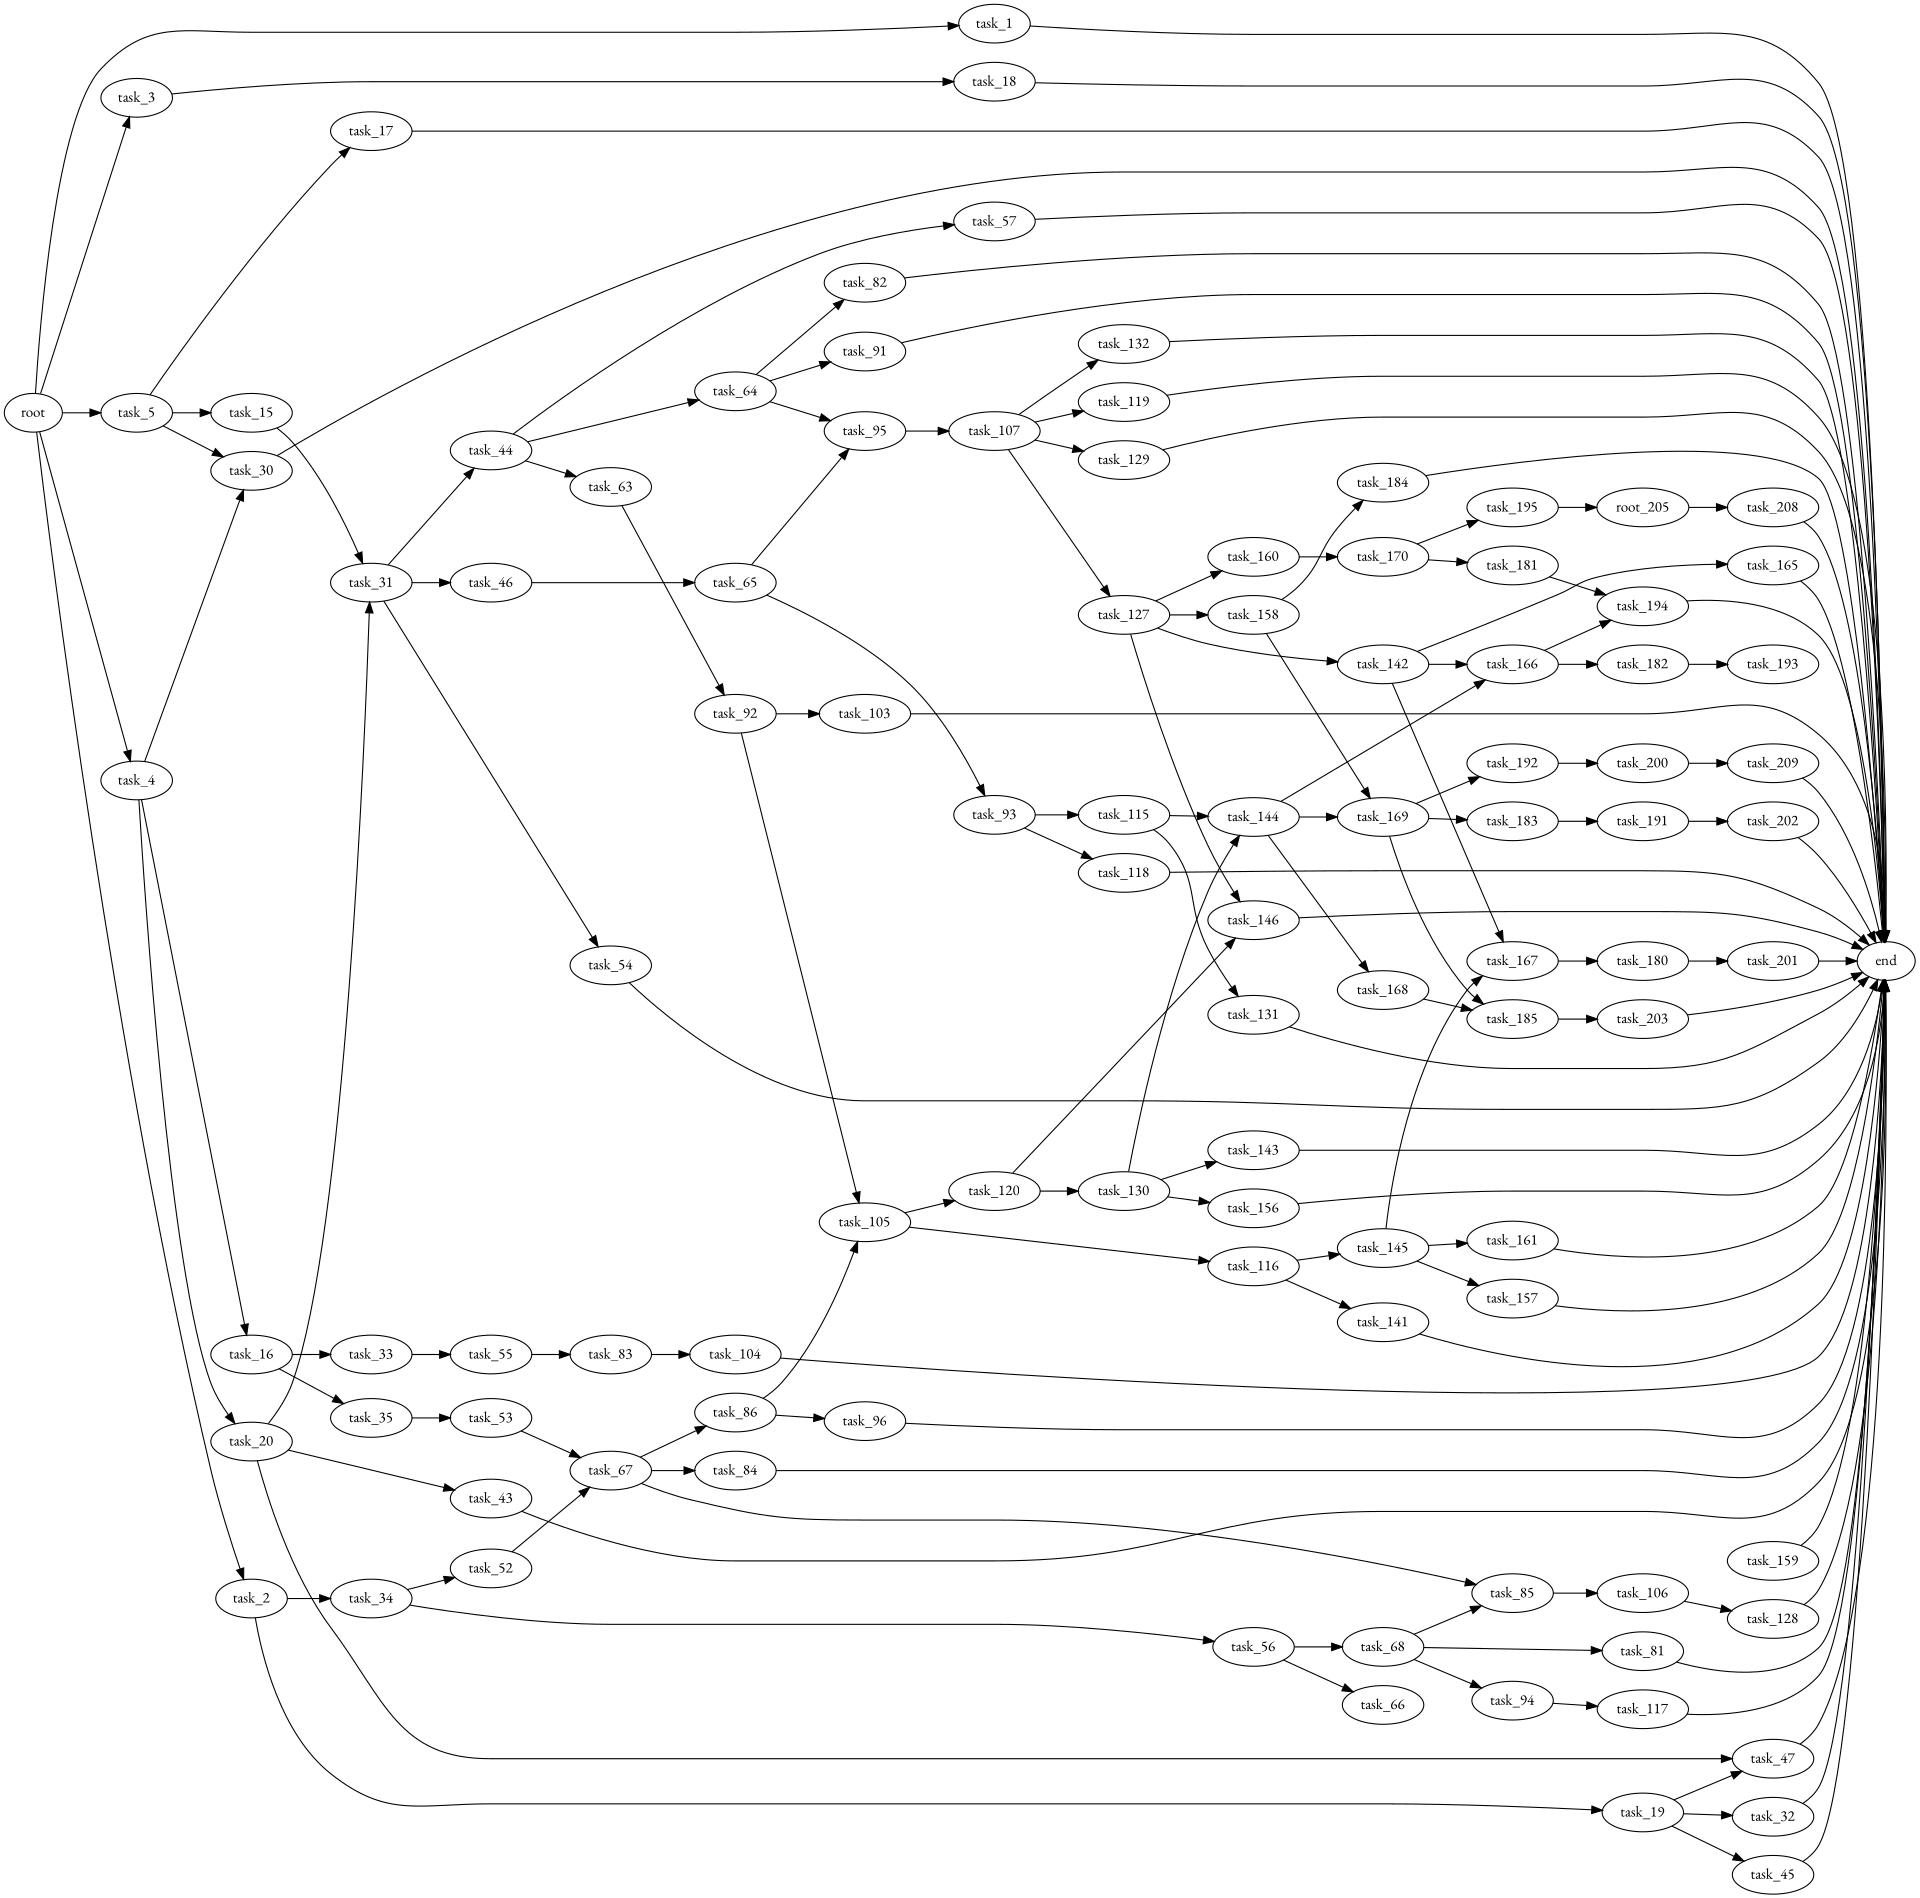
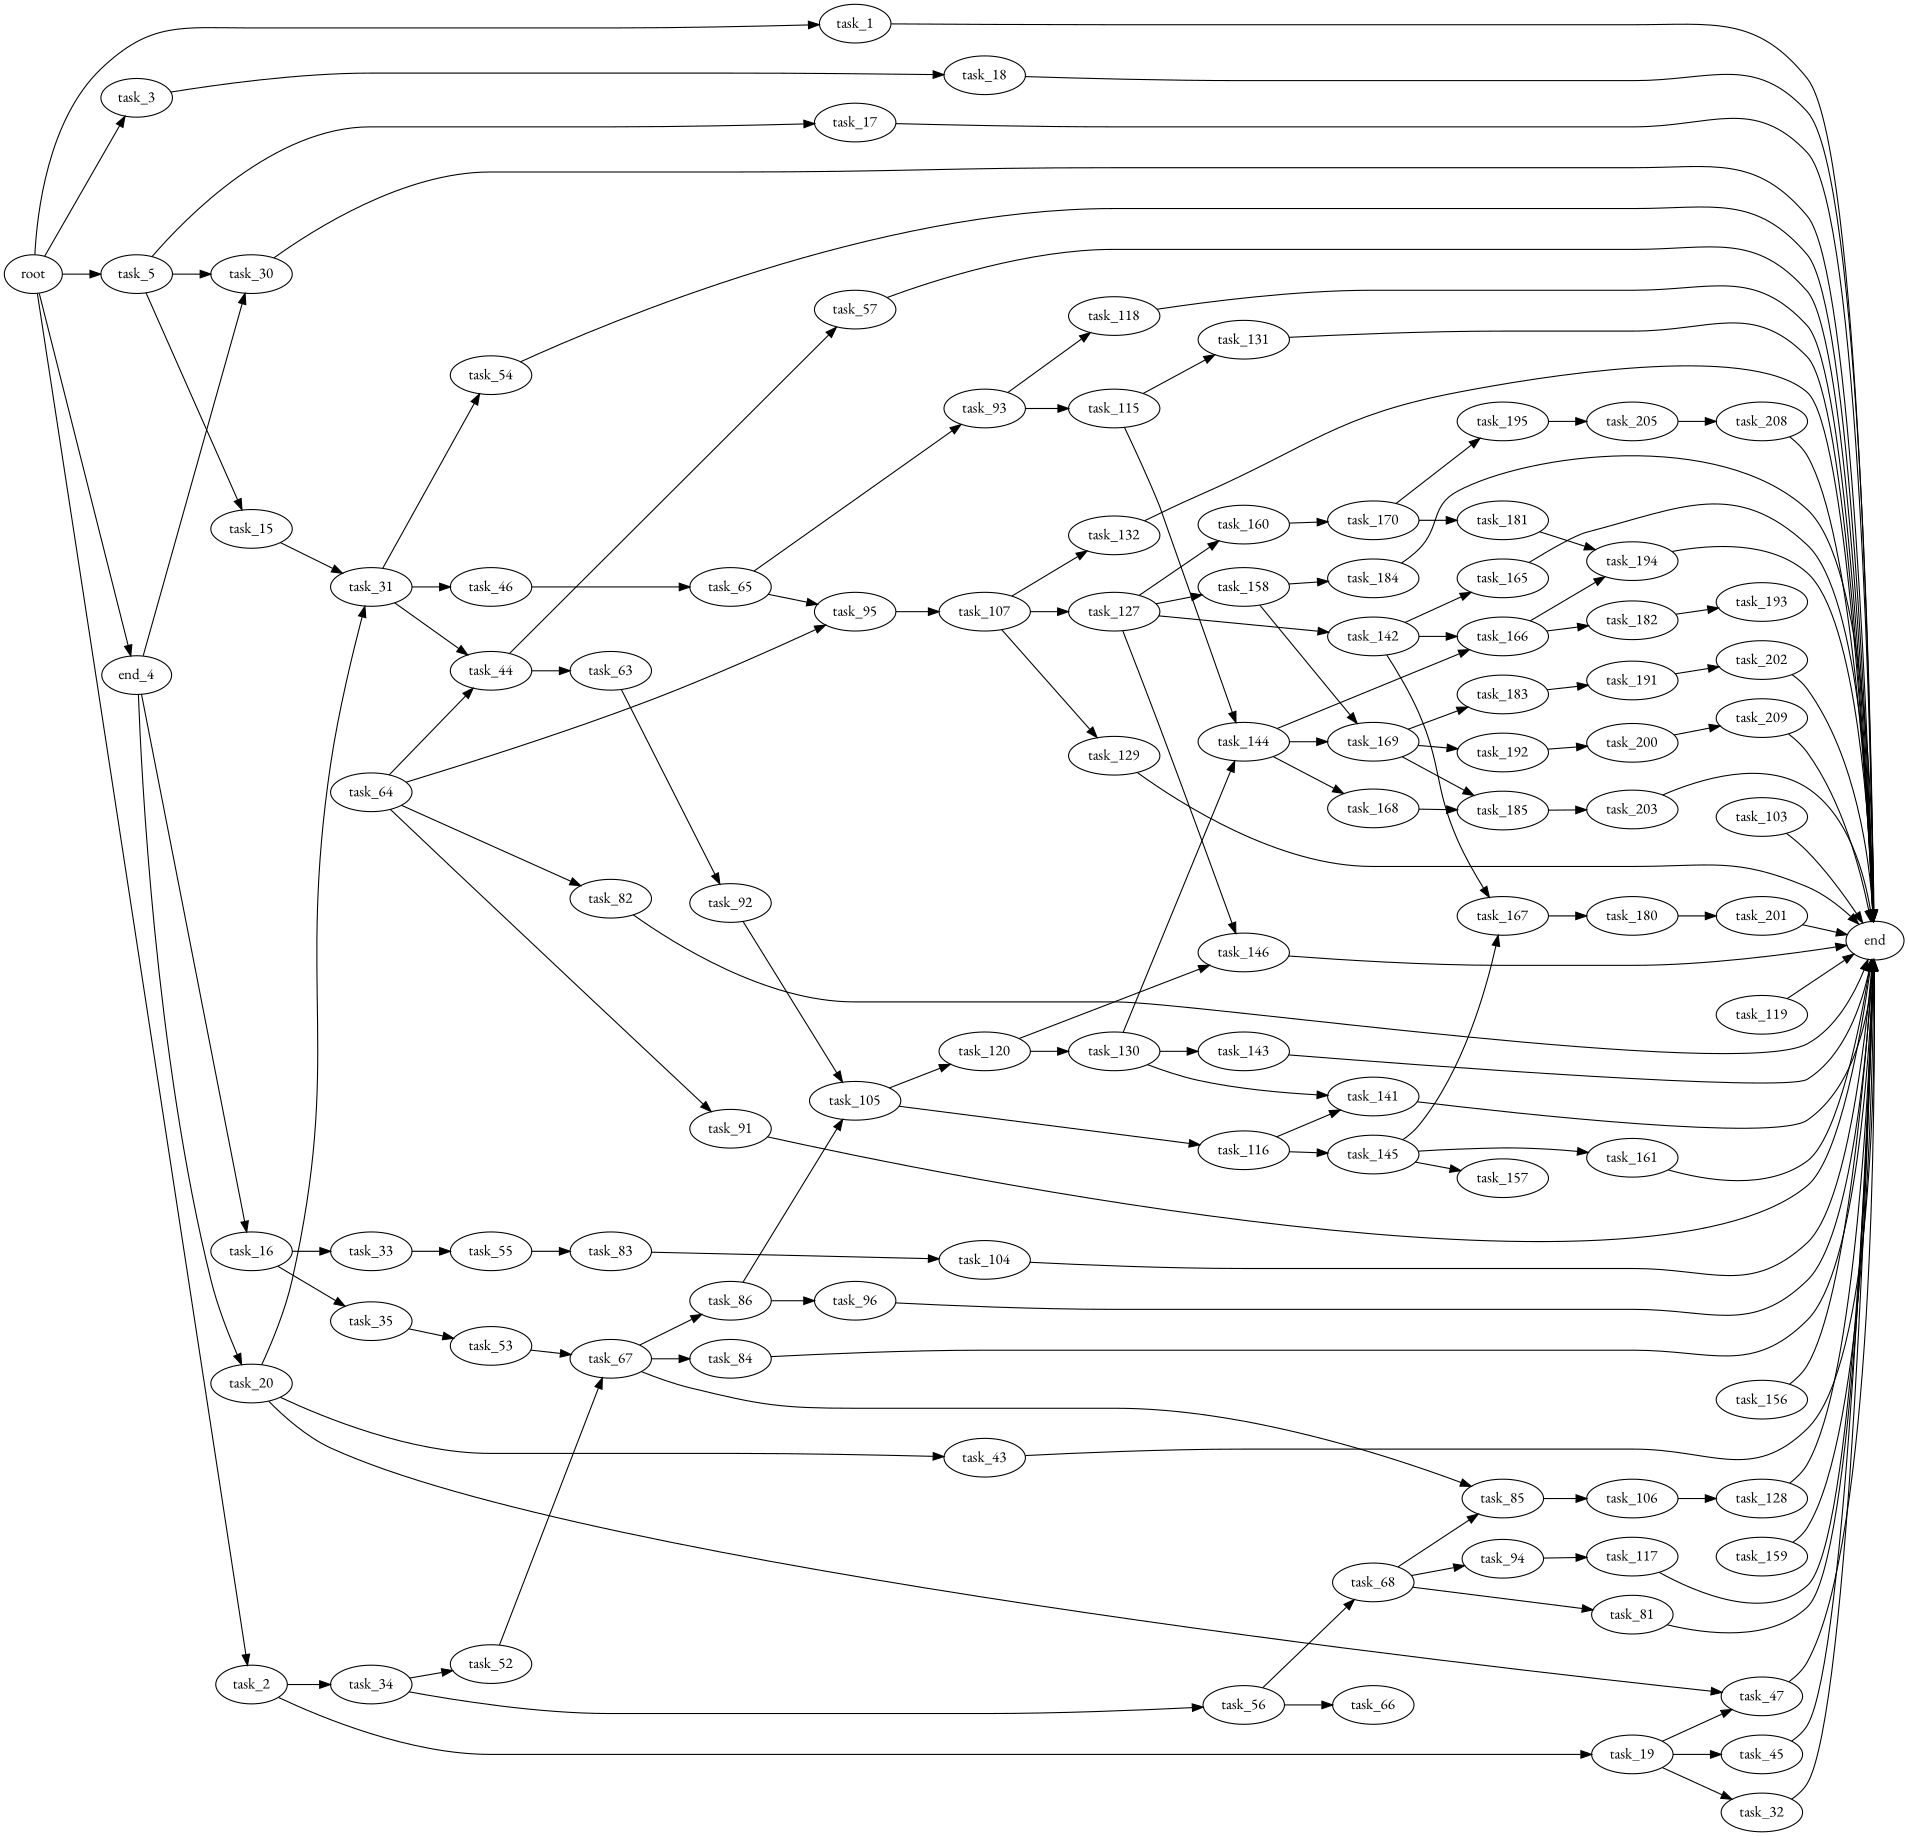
  digraph {
    fontname="EB Garamond"
    rankdir=LR
    node [fontname="EB Garamond"]
    edge [fontname="EB Garamond"]
    root
    task_1
    task_2
    task_3
-   task_4
+   task_4 [label=end_4]
    task_5
    end
    task_19
    task_34
    task_18
    task_16
    task_20
    task_30
    task_15
    task_17
    task_32
    task_45
    task_47
    task_52
    task_56
    task_33
    task_35
    task_31
    task_43
    task_67
    task_66
    task_68
    task_55
    task_53
    task_44
    task_46
    task_54
    task_57
    task_63
    task_64
    task_65
    task_83
    task_92
    task_82
    task_91
    task_95
    task_93
    task_104
    task_84
    task_85
    task_86
    task_81
    task_94
    task_105
    task_103
    task_107
    task_115
    task_118
    task_106
    task_96
    task_117
    task_116
    task_120
    task_119
    task_127
    task_129
    task_132
    task_131
    task_144
    task_128
    task_141
    task_145
    task_130
    task_146
    task_166
    task_168
    task_169
    task_142
    task_158
    task_160
    task_167
    task_157
    task_161
    task_143
    task_156
    task_165
    task_184
    task_159
    task_170
    task_182
    task_194
    task_185
    task_183
    task_192
    task_180
    task_181
    task_195
    task_193
    task_201
    task_203
    task_191
    task_200
-   task_205 [label=root_205]
+   task_205
    task_202
    task_209
    task_208
    root -> task_1
    root -> task_2
    root -> task_3
    root -> task_4
    root -> task_5
    task_1 -> end
    task_2 -> task_19
    task_2 -> task_34
    task_3 -> task_18
    task_4 -> task_16
    task_4 -> task_20
    task_4 -> task_30
    task_5 -> task_30
    task_5 -> task_15
    task_5 -> task_17
    task_19 -> task_32
    task_19 -> task_45
    task_19 -> task_47
    task_34 -> task_52
    task_34 -> task_56
    task_18 -> end
    task_16 -> task_33
    task_16 -> task_35
    task_20 -> task_47
    task_20 -> task_31
    task_20 -> task_43
    task_30 -> end
    task_15 -> task_31
    task_17 -> end
    task_32 -> end
    task_45 -> end
    task_47 -> end
    task_52 -> task_67
    task_56 -> task_66
    task_56 -> task_68
    task_33 -> task_55
    task_35 -> task_53
    task_31 -> task_44
    task_31 -> task_46
    task_31 -> task_54
    task_43 -> end
    task_67 -> task_84
    task_67 -> task_85
    task_67 -> task_86
    task_68 -> task_85
    task_68 -> task_81
    task_68 -> task_94
    task_55 -> task_83
    task_53 -> task_67
    task_44 -> task_57
    task_44 -> task_63
-   task_44 -> task_64
+   task_64 -> task_44
    task_46 -> task_65
    task_54 -> end
    task_57 -> end
    task_63 -> task_92
    task_64 -> task_82
    task_64 -> task_91
    task_64 -> task_95
    task_65 -> task_95
    task_65 -> task_93
    task_83 -> task_104
    task_92 -> task_105
-   task_92 -> task_103
    task_82 -> end
    task_91 -> end
    task_95 -> task_107
    task_93 -> task_115
    task_93 -> task_118
    task_104 -> end
    task_84 -> end
    task_85 -> task_106
    task_86 -> task_105
    task_86 -> task_96
    task_81 -> end
    task_94 -> task_117
    task_105 -> task_116
    task_105 -> task_120
    task_103 -> end
-   task_107 -> task_119
    task_107 -> task_127
    task_107 -> task_129
    task_107 -> task_132
    task_115 -> task_131
    task_115 -> task_144
    task_118 -> end
    task_106 -> task_128
    task_96 -> end
    task_117 -> end
    task_116 -> task_141
    task_116 -> task_145
    task_120 -> task_130
    task_120 -> task_146
    task_119 -> end
    task_127 -> task_146
    task_127 -> task_142
    task_127 -> task_158
    task_127 -> task_160
    task_129 -> end
    task_132 -> end
    task_131 -> end
    task_144 -> task_166
    task_144 -> task_168
    task_144 -> task_169
    task_128 -> end
    task_141 -> end
    task_145 -> task_167
    task_145 -> task_157
    task_145 -> task_161
    task_130 -> task_144
    task_130 -> task_143
-   task_130 -> task_156
+   task_130 -> task_141
    task_146 -> end
    task_166 -> task_182
    task_166 -> task_194
    task_168 -> task_185
    task_169 -> task_185
    task_169 -> task_183
    task_169 -> task_192
    task_142 -> task_166
    task_142 -> task_167
    task_142 -> task_165
    task_158 -> task_169
    task_158 -> task_184
    task_160 -> task_170
    task_167 -> task_180
-   task_157 -> end
    task_161 -> end
    task_143 -> end
    task_156 -> end
    task_165 -> end
    task_184 -> end
    task_159 -> end
    task_170 -> task_181
    task_170 -> task_195
    task_182 -> task_193
    task_194 -> end
    task_185 -> task_203
    task_183 -> task_191
    task_192 -> task_200
    task_180 -> task_201
    task_181 -> task_194
    task_195 -> task_205
    task_201 -> end
    task_203 -> end
    task_191 -> task_202
    task_200 -> task_209
    task_205 -> task_208
    task_202 -> end
    task_209 -> end
    task_208 -> end
  }
